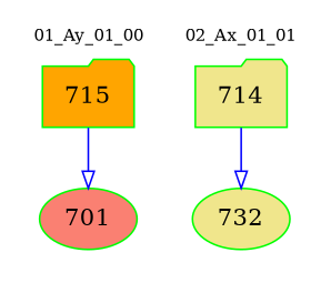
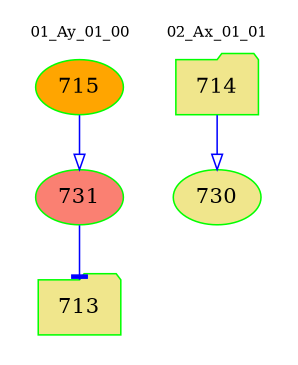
  digraph {
    node [color=green fillcolor=khaki shape=folder style=filled]
    edge [arrowhead=onormal color=blue]
-   n1 [fillcolor=orange label=715]
-   n2 [fillcolor=salmon label=701 shape=ellipse]
+   n1 [fillcolor=orange label=715 shape=ellipse]
+   n2 [fillcolor=salmon label=731 shape=ellipse]
+   n3 [label=713]
    n4 [label=714]
-   n5 [label=732 shape=ellipse]
+   n5 [label=730 shape=ellipse]
    subgraph cluster_1 {
      color=white
      fontsize=10
      label="01_Ay_01_00"
      n1
      n2
+     n3
    }
    subgraph cluster_2 {
      color=white
      fontsize=10
      label="02_Ax_01_01"
      n4
      n5
    }
    n1 -> n2
+   n2 -> n3 [arrowhead=tee]
    n4 -> n5
  }
